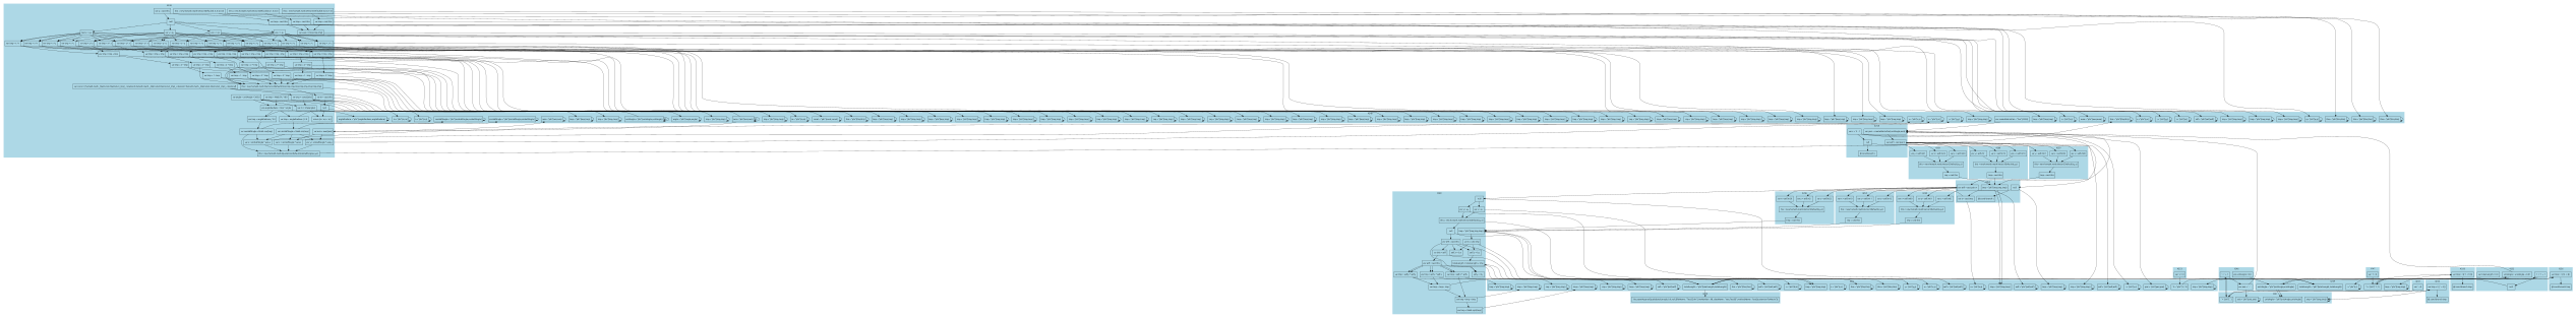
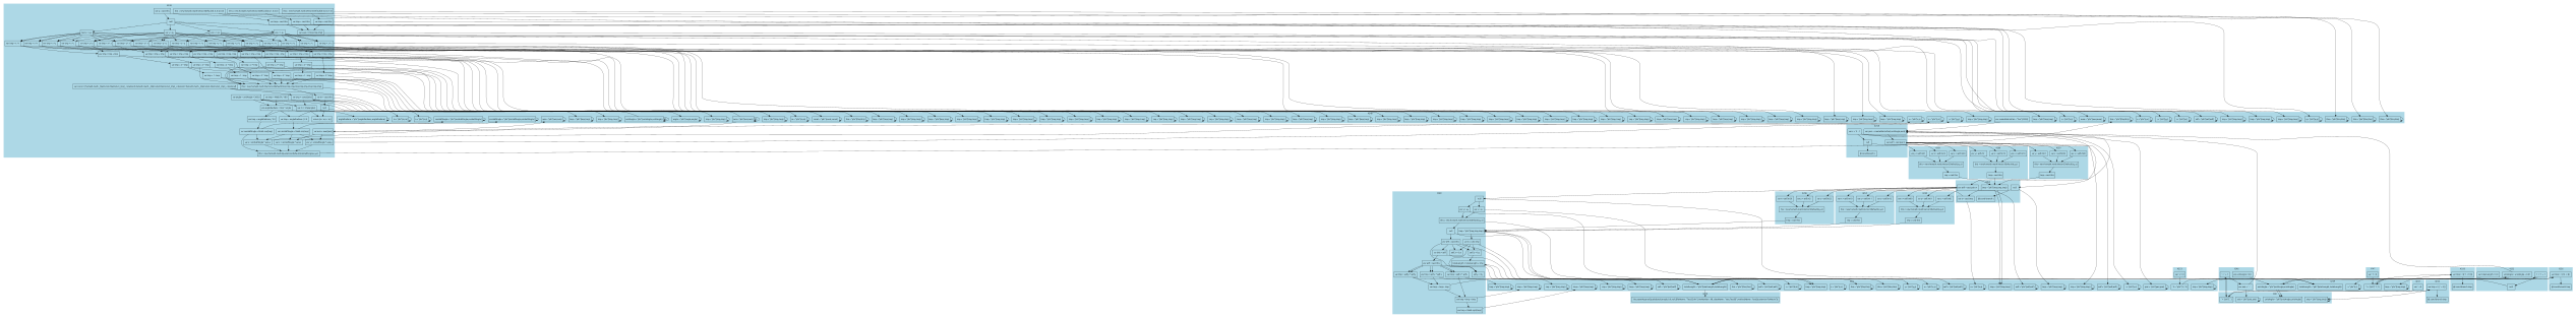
  digraph {
    fontname=Ubuntu
    node [fontname=Ubuntu shape=box]
    edge [fontname=Ubuntu]
    n1 [label="this.assertApproxEquals(totalLength,0.0,null,{fileName : \"Test3D.hx\",lineNumber : 98,className : \"test.Test3D\",methodName : \"testQuaternionToMatrix\"})"]
    n2 [label="tmp = \"phi\"(tmp,tmp,tmp)"]
    n3 [label="totalLength = totalLength + tmp"]
    n4 [label=null]
    n5 [label="var b = cast tmp"]
    n6 [label="self.z -= b.z"]
    n7 [label="self.y -= b.y"]
    n8 [label="self.x -= b.x"]
    n9 [label="var y = a.y"]
    n10 [label="var x = a.x"]
    n11 [label="this = new hxmath.math.Vector3Default(x,y,z)"]
    n12 [label=null]
    n13 [label="var self = cast this"]
    n14 [label="var this = self"]
    n15 [label="var self = cast this"]
    n16 [label="var tmp = self.z * self.z"]
    n17 [label="var tmp = self.y * self.y"]
    n18 [label="var tmp = self.x * self.x"]
    n19 [label="var tmp = tmp + tmp"]
    n20 [label="var tmp = tmp + tmp"]
    n21 [label="var tmp = Math.sqrt(tmp)"]
    n22 [label="var z = self.m22"]
    n23 [label="var y = self.m21"]
    n24 [label="var x = self.m20"]
    n25 [label="this = new hxmath.math.Vector3Default(x,y,z)"]
    n26 [label="tmp = cast this"]
    n27 [label="var z = self.m12"]
    n28 [label="var y = self.m11"]
    n29 [label="var x = self.m10"]
    n30 [label="this = new hxmath.math.Vector3Default(x,y,z)"]
    n31 [label="tmp = cast this"]
    n32 [label="var z = self.m02"]
    n33 [label="var y = self.m01"]
    n34 [label="var x = self.m00"]
    n35 [label="this = new hxmath.math.Vector3Default(x,y,z)"]
    n36 [label="tmp = cast this"]
    n37 [label="tmp = \"phi\"(tmp,tmp,tmp)"]
    n38 [label=null]
    n39 [label="var self = cast pair.m"]
    n40 [label="var a = cast tmp"]
    n41 [label="@:cond-branch c"]
    n42 [label="var z = self.m22"]
    n43 [label="var y = self.m21"]
    n44 [label="var x = self.m20"]
    n45 [label="this = new hxmath.math.Vector3Default(x,y,z)"]
    n46 [label="tmp = cast this"]
    n47 [label="var z = self.m12"]
    n48 [label="var y = self.m11"]
    n49 [label="var x = self.m10"]
    n50 [label="this = new hxmath.math.Vector3Default(x,y,z)"]
    n51 [label="tmp = cast this"]
    n52 [label="var z = self.m02"]
    n53 [label="var y = self.m01"]
    n54 [label="var x = self.m00"]
    n55 [label="this = new hxmath.math.Vector3Default(x,y,z)"]
    n56 [label="tmp = cast this"]
    n57 [label="var pair = createMatrixPair(unitAngle,axis)"]
    n58 [label="var c = `2 - 1"]
    n59 [label=null]
    n60 [label="var self = cast pair.n"]
    n61 [label="@:cond-branch c"]
    n62 [label="var tmp = ! ((`2 < 3))"]
    n63 [label="@:cond-branch tmp"]
    n64 [label="totalLength = \"phi\"(totalLength,totalLength)"]
    n65 [label="tmp = \"phi\"(tmp,tmp)"]
    n66 [label="c = \"phi\"(c,c)"]
    n67 [label="pair = \"phi\"(pair,pair)"]
    n68 [label="self = \"phi\"(self,self)"]
    n69 [label="tmp = \"phi\"(tmp,tmp)"]
    n70 [label="tmp = \"phi\"(tmp,tmp)"]
    n71 [label="a = \"phi\"(a,a)"]
    n72 [label="self = \"phi\"(self,self)"]
    n73 [label="tmp = \"phi\"(tmp,tmp)"]
    n74 [label="tmp = \"phi\"(tmp,tmp)"]
    n75 [label="b = \"phi\"(b,b)"]
    n76 [label="self = \"phi\"(self,self)"]
    n77 [label="x = \"phi\"(x,x)"]
    n78 [label="y = \"phi\"(y,y)"]
    n79 [label="z = \"phi\"(z,z)"]
    n80 [label="this = \"phi\"(this,this)"]
    n81 [label="this = \"phi\"(this,this)"]
    n82 [label="self = \"phi\"(self,self)"]
    n83 [label="this = \"phi\"(this,this)"]
    n84 [label="self = \"phi\"(self,self)"]
    n85 [label="tmp = \"phi\"(tmp,tmp)"]
    n86 [label="tmp = \"phi\"(tmp,tmp)"]
    n87 [label="tmp = \"phi\"(tmp,tmp)"]
    n88 [label="tmp = \"phi\"(tmp,tmp)"]
    n89 [label="tmp = \"phi\"(tmp,tmp)"]
    n90 [label="tmp = \"phi\"(tmp,tmp)"]
    n91 [label="`2 = \"phi\"(`2,`2)"]
    n92 [label="var `2 = 0"]
    n93 [label="unitAngle = unitAngle + 0.01"]
    n94 [label="`1 = `1 + 1"]
    n95 [label=null]
    n96 [label="var totalLength = 0.0"]
    n97 [label="var tmp = ! ((`1 < 10))"]
    n98 [label="@:cond-branch tmp"]
    n99 [label="unitAngle = \"phi\"(unitAngle,unitAngle)"]
    n100 [label="tmp = \"phi\"(tmp,tmp)"]
    n101 [label="i = \"phi\"(i,i)"]
    n102 [label="totalLength = \"phi\"(totalLength,totalLength)"]
    n103 [label="`1 = \"phi\"(`1,`1)"]
    n104 [label="var `1 = 0"]
    n105 [label="` = ` + 1"]
    n106 [label="var axis = ` - 1"]
    n107 [label="var unitAngle = 0.0"]
    n108 [label="var tmp = ! ((` < 3))"]
    n109 [label="@:cond-branch tmp"]
    n110 [label="tmp = \"phi\"(tmp,tmp)"]
    n111 [label="axis = \"phi\"(axis,axis)"]
    n112 [label="unitAngle = \"phi\"(unitAngle,unitAngle)"]
    n113 [label="` = \"phi\"(`,`)"]
    n114 [label="var ` = 0"]
    n115 [label="unitAngle = \"phi\"(unitAngle,unitAngle)"]
    n116 [label="axis = \"phi\"(axis,axis)"]
    n117 [label="this = \"phi\"(this,this)"]
    n118 [label="tmp = \"phi\"(tmp,tmp)"]
    n119 [label="this = \"phi\"(this,this)"]
    n120 [label="tmp = \"phi\"(tmp,tmp)"]
    n121 [label="this = \"phi\"(this,this)"]
    n122 [label="tmp = \"phi\"(tmp,tmp)"]
    n123 [label="axes = \"phi\"(axes,axes)"]
    n124 [label="const = \"phi\"(const,const)"]
    n125 [label="angle = \"phi\"(angle,angle)"]
    n126 [label="axis = \"phi\"(axis,axis)"]
    n127 [label="tmp = \"phi\"(tmp,tmp)"]
    n128 [label="angleRadians = \"phi\"(angleRadians,angleRadians)"]
    n129 [label="tmp = \"phi\"(tmp,tmp)"]
    n130 [label="cosHalfAngle = \"phi\"(cosHalfAngle,cosHalfAngle)"]
    n131 [label="tmp = \"phi\"(tmp,tmp)"]
    n132 [label="sinHalfAngle = \"phi\"(sinHalfAngle,sinHalfAngle)"]
    n133 [label="x = \"phi\"(x,x)"]
    n134 [label="y = \"phi\"(y,y)"]
    n135 [label="z = \"phi\"(z,z)"]
    n136 [label="this = \"phi\"(this,this)"]
    n137 [label="q = \"phi\"(q,q)"]
    n138 [label="self = \"phi\"(self,self)"]
    n139 [label="s = \"phi\"(s,s)"]
    n140 [label="x = \"phi\"(x,x)"]
    n141 [label="y = \"phi\"(y,y)"]
    n142 [label="z = \"phi\"(z,z)"]
    n143 [label="this = \"phi\"(this,this)"]
    n144 [label="tmp = \"phi\"(tmp,tmp)"]
    n145 [label="tmp = \"phi\"(tmp,tmp)"]
    n146 [label="tmp = \"phi\"(tmp,tmp)"]
    n147 [label="tmp = \"phi\"(tmp,tmp)"]
    n148 [label="tmp = \"phi\"(tmp,tmp)"]
    n149 [label="tmp = \"phi\"(tmp,tmp)"]
    n150 [label="tmp = \"phi\"(tmp,tmp)"]
    n151 [label="tmp = \"phi\"(tmp,tmp)"]
    n152 [label="tmp = \"phi\"(tmp,tmp)"]
    n153 [label="tmp = \"phi\"(tmp,tmp)"]
    n154 [label="tmp = \"phi\"(tmp,tmp)"]
    n155 [label="tmp = \"phi\"(tmp,tmp)"]
    n156 [label="tmp = \"phi\"(tmp,tmp)"]
    n157 [label="tmp = \"phi\"(tmp,tmp)"]
    n158 [label="tmp = \"phi\"(tmp,tmp)"]
    n159 [label="tmp = \"phi\"(tmp,tmp)"]
    n160 [label="tmp = \"phi\"(tmp,tmp)"]
    n161 [label="tmp = \"phi\"(tmp,tmp)"]
    n162 [label="tmp = \"phi\"(tmp,tmp)"]
    n163 [label="tmp = \"phi\"(tmp,tmp)"]
    n164 [label="tmp = \"phi\"(tmp,tmp)"]
    n165 [label="tmp = \"phi\"(tmp,tmp)"]
    n166 [label="tmp = \"phi\"(tmp,tmp)"]
    n167 [label="tmp = \"phi\"(tmp,tmp)"]
    n168 [label="tmp = \"phi\"(tmp,tmp)"]
    n169 [label="tmp = \"phi\"(tmp,tmp)"]
    n170 [label="tmp = \"phi\"(tmp,tmp)"]
    n171 [label="tmp = \"phi\"(tmp,tmp)"]
    n172 [label="tmp = \"phi\"(tmp,tmp)"]
    n173 [label="tmp = \"phi\"(tmp,tmp)"]
    n174 [label="tmp = \"phi\"(tmp,tmp)"]
    n175 [label="tmp = \"phi\"(tmp,tmp)"]
    n176 [label="tmp = \"phi\"(tmp,tmp)"]
    n177 [label="tmp = \"phi\"(tmp,tmp)"]
    n178 [label="tmp = \"phi\"(tmp,tmp)"]
    n179 [label="tmp = \"phi\"(tmp,tmp)"]
    n180 [label="tmp = \"phi\"(tmp,tmp)"]
    n181 [label="tmp = \"phi\"(tmp,tmp)"]
    n182 [label="tmp = \"phi\"(tmp,tmp)"]
    n183 [label="m = \"phi\"(m,m)"]
    n184 [label="n = \"phi\"(n,n)"]
    n185 [label="tmp = \"phi\"(tmp,tmp)"]
    n186 [label="m = \"phi\"(m,m)"]
    n187 [label="var createMatrixPair = \"fun\"(4238)"]
    n188 [label="var angle = unitAngle * 360.0"]
    n189 [label="var tmp = const[axis]"]
    n190 [label="var axis = axes[axis]"]
    n191 [label="this = new hxmath.math.Vector3Default(1.0,0.0,0.0)"]
    n192 [label="var tmp = cast this"]
    n193 [label="var axes = [tmp,tmp,tmp]"]
    n194 [label="this = new hxmath.math.Vector3Default(0.0,1.0,0.0)"]
    n195 [label="var tmp = cast this"]
    n196 [label="this = new hxmath.math.Vector3Default(0.0,0.0,1.0)"]
    n197 [label="var tmp = cast this"]
    n198 [label="var const = [hxmath.math._Matrix3x3.Matrix3x3_Impl_.rotationX,hxmath.math._Matrix3x3.Matrix3x3_Impl_.rotationY,hxmath.math._Matrix3x3.Matrix3x3_Impl_.rotationZ]"]
    n199 [label="var m = tmp(angle)"]
    n200 [label="var angleRadians = tmp * angle"]
    n201 [label="var z = sinHalfAngle * axis.z"]
    n202 [label="var y = sinHalfAngle * axis.y"]
    n203 [label="var x = sinHalfAngle * axis.x"]
    n204 [label="var tmp = Math.PI / 180"]
    n205 [label="var tmp = angleRadians / 2.0"]
    n206 [label="var tmp = angleRadians / 2.0"]
    n207 [label="var cosHalfAngle = Math.cos(tmp)"]
    n208 [label="this = new hxmath.math.QuaternionDefault(cosHalfAngle,x,y,z)"]
    n209 [label="var sinHalfAngle = Math.sin(tmp)"]
    n210 [label="var q = cast this"]
    n211 [label=null]
    n212 [label="var z = q.z"]
    n213 [label="var y = q.y"]
    n214 [label="test x = q.x"]
    n215 [label="var s = q.s"]
    n216 [label="var tmp = s * x"]
    n217 [label="var tmp = s * y"]
    n218 [label="var tmp = s * x"]
    n219 [label="var tmp = s * z"]
    n220 [label="var tmp = s * y"]
    n221 [label="var tmp = s * z"]
    n222 [label="var tmp = x * x"]
    n223 [label="var tmp = x * z"]
    n224 [label="var tmp = x * x"]
    n225 [label="var tmp = x * y"]
    n226 [label="var tmp = x * z"]
    n227 [label="var tmp = x * y"]
    n228 [label="var tmp = y * y"]
    n229 [label="var tmp = y * z"]
    n230 [label="var tmp = y * z"]
    n231 [label="var tmp = y * y"]
    n232 [label="var tmp = z * z"]
    n233 [label="var tmp = z * z"]
    n234 [label="var tmp = tmp + tmp"]
    n235 [label="var tmp = 2 * tmp"]
    n236 [label="var tmp = 1 - tmp"]
    n237 [label="this = new hxmath.math.Matrix3x3Default(tmp,tmp,tmp,tmp,tmp,tmp,tmp,tmp,tmp)"]
    n238 [label="var tmp = tmp - tmp"]
    n239 [label="var tmp = 2 * tmp"]
    n240 [label="var tmp = tmp + tmp"]
    n241 [label="var tmp = 2 * tmp"]
    n242 [label="var tmp = tmp + tmp"]
    n243 [label="var tmp = 2 * tmp"]
    n244 [label="var tmp = tmp + tmp"]
    n245 [label="var tmp = 2 * tmp"]
    n246 [label="var tmp = 1 - tmp"]
    n247 [label="var tmp = tmp - tmp"]
    n248 [label="var tmp = 2 * tmp"]
    n249 [label="var tmp = tmp - tmp"]
    n250 [label="var tmp = 2 * tmp"]
    n251 [label="var tmp = tmp + tmp"]
    n252 [label="var tmp = 2 * tmp"]
    n253 [label="var tmp = tmp + tmp"]
    n254 [label="var tmp = 2 * tmp"]
    n255 [label="var tmp = 1 - tmp"]
    n256 [label="var m = cast this"]
    n257 [label=null]
    n258 [label="return {m : m,n : m}"]
    subgraph cluster_1 {
      color=lightblue
      label=4270
      style=filled
      n1
    }
    subgraph cluster_2 {
      color=lightblue
      label=4268
      style=filled
      n2
      n3
      n4
      n5
      n6
      n7
      n8
      n9
      n10
      n11
      n12
      n13
      n14
      n15
      n16
      n17
      n18
      n19
      n20
      n21
    }
    subgraph cluster_3 {
      color=lightblue
      label=4266
      style=filled
      n22
      n23
      n24
      n25
      n26
    }
    subgraph cluster_4 {
      color=lightblue
      label=4265
      style=filled
      n27
      n28
      n29
      n30
      n31
    }
    subgraph cluster_5 {
      color=lightblue
      label=4264
      style=filled
      n32
      n33
      n34
      n35
      n36
    }
    subgraph cluster_6 {
      color=lightblue
      label=4263
      style=filled
      n37
      n38
      n39
      n40
      n41
    }
    subgraph cluster_7 {
      color=lightblue
      label=4201
      style=filled
      n42
      n43
      n44
      n45
      n46
    }
    subgraph cluster_8 {
      color=lightblue
      label=4260
      style=filled
      n47
      n48
      n49
      n50
      n51
    }
    subgraph cluster_9 {
      color=lightblue
      label=4259
      style=filled
      n52
      n53
      n54
      n55
      n56
    }
    subgraph cluster_10 {
      color=lightblue
      label=4258
      style=filled
      n57
      n58
      n59
      n60
      n61
    }
    subgraph cluster_11 {
      color=lightblue
      label=4256
      style=filled
      n62
      n63
    }
    subgraph cluster_12 {
      color=lightblue
      label=4255
      style=filled
      n64
      n65
      n66
      n67
      n68
      n69
      n70
      n71
      n72
      n73
      n74
      n75
      n76
      n77
      n78
      n79
      n80
      n81
      n82
      n83
      n84
      n85
      n86
      n87
      n88
      n89
      n90
      n91
    }
    subgraph cluster_13 {
      color=lightblue
      label=4253
      style=filled
      n92
    }
    subgraph cluster_14 {
      color=lightblue
      label=4252
      style=filled
      n93
      n94
      n95
      n96
    }
    subgraph cluster_15 {
      color=lightblue
      label=4250
      style=filled
      n97
      n98
    }
    subgraph cluster_16 {
      color=lightblue
      label=4249
      style=filled
      n99
      n100
      n101
      n102
      n103
    }
    subgraph cluster_17 {
      color=lightblue
      label=4247
      style=filled
      n104
    }
    subgraph cluster_18 {
      color=lightblue
      label=4246
      style=filled
      n105
      n106
      n107
    }
    subgraph cluster_19 {
      color=lightblue
      label=4244
      style=filled
      n108
      n109
    }
    subgraph cluster_20 {
      color=lightblue
      label=4243
      style=filled
      n110
      n111
      n112
      n113
    }
    subgraph cluster_21 {
      color=lightblue
      label=4241
      style=filled
      n114
    }
    subgraph cluster_22 {
      color=lightblue
      label=4240
      style=filled
      n115
      n116
      n117
      n118
      n119
      n120
      n121
      n122
      n123
      n124
      n125
      n126
      n127
      n128
      n129
      n130
      n131
      n132
      n133
      n134
      n135
      n136
      n137
      n138
      n139
      n140
      n141
      n142
      n143
      n144
      n145
      n146
      n147
      n148
      n149
      n150
      n151
      n152
      n153
      n154
      n155
      n156
      n157
      n158
      n159
      n160
      n161
      n162
      n163
      n164
      n165
      n166
      n167
      n168
      n169
      n170
      n171
      n172
      n173
      n174
      n175
      n176
      n177
      n178
      n179
      n180
      n181
      n182
      n183
      n184
      n185
      n186
      n187
    }
    subgraph cluster_23 {
      color=lightblue
      label=4238
      style=filled
      n188
      n189
      n190
      n191
      n192
      n193
      n194
      n195
      n196
      n197
      n198
      n199
      n200
      n201
      n202
      n203
      n204
      n205
      n206
      n207
      n208
      n209
      n210
      n211
      n212
      n213
      n214
      n215
      n216
      n217
      n218
      n219
      n220
      n221
      n222
      n223
      n224
      n225
      n226
      n227
      n228
      n229
      n230
      n231
      n232
      n233
      n234
      n235
      n236
      n237
      n238
      n239
      n240
      n241
      n242
      n243
      n244
      n245
      n246
      n247
      n248
      n249
      n250
      n251
      n252
      n253
      n254
      n255
      n256
      n257
      n258
    }
    n2 -> n5
    n2 -> n73
    n2 -> n73
    n3 -> n64
    n4 -> n9
    n4 -> n10
    n4 -> n76
    n5 -> n6
-   n3 -> n7
+   n5 -> n7
    n5 -> n8
    n5 -> n75
    n6 -> n3
    n9 -> n11
    n9 -> n78
    n10 -> n11
    n10 -> n77
    n11 -> n12
    n11 -> n80
    n12 -> n13
    n12 -> n81
    n13 -> n6
    n13 -> n7
    n13 -> n8
    n13 -> n14
    n13 -> n82
    n14 -> n15
    n14 -> n83
    n15 -> n16
    n15 -> n16
    n15 -> n17
    n15 -> n17
    n15 -> n18
    n15 -> n18
    n15 -> n84
    n16 -> n20
    n16 -> n88
    n17 -> n19
    n17 -> n86
    n18 -> n19
    n18 -> n85
    n19 -> n20
    n19 -> n87
    n20 -> n21
    n20 -> n89
    n21 -> n90
    n22 -> n25
    n23 -> n25
    n24 -> n25
    n25 -> n26
    n26 -> n2
    n27 -> n30
    n28 -> n30
    n29 -> n30
    n30 -> n31
    n31 -> n2
    n32 -> n35
    n33 -> n35
    n34 -> n35
    n35 -> n36
    n36 -> n2
    n37 -> n40
    n37 -> n69
    n37 -> n69
    n38 -> n41
    n38 -> n74
    n39 -> n22
    n39 -> n23
    n39 -> n24
    n39 -> n27
    n39 -> n28
    n39 -> n29
    n39 -> n32
    n39 -> n33
    n39 -> n34
    n39 -> n72
    n40 -> n4
    n40 -> n71
    n42 -> n45
    n43 -> n45
    n44 -> n45
    n45 -> n46
    n46 -> n37
    n47 -> n50
    n48 -> n50
    n49 -> n50
    n50 -> n51
    n51 -> n37
    n52 -> n55
    n53 -> n55
    n54 -> n55
    n55 -> n56
    n56 -> n37
    n57 -> n39
    n57 -> n60
    n57 -> n67
    n58 -> n38
    n58 -> n59
    n58 -> n66
    n59 -> n61
    n59 -> n70
    n60 -> n42
    n60 -> n43
    n60 -> n44
    n60 -> n47
    n60 -> n48
    n60 -> n49
    n60 -> n52
    n60 -> n53
    n60 -> n54
    n60 -> n68
    n62 -> n63
    n62 -> n65
    n64 -> n1
    n64 -> n3
    n64 -> n102
    n64 -> n102
    n65 -> n65
    n66 -> n66
    n67 -> n67
    n68 -> n68
    n70 -> n70
    n71 -> n71
    n72 -> n72
    n74 -> n74
    n75 -> n75
    n76 -> n76
    n77 -> n77
    n78 -> n78
    n79 -> n79
    n80 -> n80
    n81 -> n81
    n82 -> n82
    n83 -> n83
    n84 -> n84
    n85 -> n85
    n86 -> n86
    n87 -> n87
    n88 -> n88
    n89 -> n89
    n90 -> n90
    n91 -> n62
    n92 -> n91
    n93 -> n57
    n93 -> n99
    n94 -> n95
    n94 -> n103
    n95 -> n101
    n96 -> n64
    n97 -> n98
    n97 -> n100
    n99 -> n93
    n99 -> n112
    n99 -> n112
    n100 -> n100
    n101 -> n101
    n103 -> n94
    n103 -> n97
    n104 -> n103
    n105 -> n106
    n105 -> n113
    n106 -> n57
    n106 -> n111
    n107 -> n99
    n108 -> n109
    n108 -> n110
    n110 -> n110
    n111 -> n111
    n113 -> n105
    n113 -> n108
    n114 -> n113
    n115 -> n115
    n115 -> n115
    n115 -> n188
    n116 -> n116
    n116 -> n116
    n116 -> n189
    n116 -> n190
    n117 -> n117
    n118 -> n118
    n119 -> n119
    n120 -> n120
    n121 -> n121
    n122 -> n122
    n123 -> n123
    n124 -> n124
    n125 -> n125
    n126 -> n126
    n127 -> n127
    n128 -> n128
    n129 -> n129
    n130 -> n130
    n131 -> n131
    n132 -> n132
    n133 -> n133
    n134 -> n134
    n135 -> n135
    n136 -> n136
    n137 -> n137
    n138 -> n138
    n139 -> n139
    n140 -> n140
    n141 -> n141
    n142 -> n142
    n143 -> n143
    n144 -> n144
    n145 -> n145
    n146 -> n146
    n147 -> n147
    n148 -> n148
    n149 -> n149
    n150 -> n150
    n151 -> n151
    n152 -> n152
    n153 -> n153
    n154 -> n154
    n155 -> n155
    n156 -> n156
    n157 -> n157
    n158 -> n158
    n159 -> n159
    n160 -> n160
    n161 -> n161
    n162 -> n162
    n163 -> n163
    n164 -> n164
    n165 -> n165
    n166 -> n166
    n167 -> n167
    n168 -> n168
    n169 -> n169
    n170 -> n170
    n171 -> n171
    n172 -> n172
    n173 -> n173
    n174 -> n174
    n175 -> n175
    n176 -> n176
    n177 -> n177
    n178 -> n178
    n179 -> n179
    n180 -> n180
    n181 -> n181
    n182 -> n182
    n183 -> n183
    n184 -> n184
    n185 -> n185
    n186 -> n186
    n187 -> n57
    n188 -> n125
    n188 -> n199
    n188 -> n200
    n189 -> n185
    n189 -> n199
    n190 -> n126
    n190 -> n201
    n190 -> n202
    n191 -> n117
    n191 -> n192
    n192 -> n118
    n192 -> n193
    n193 -> n123
    n194 -> n119
    n194 -> n195
    n195 -> n120
    n195 -> n193
    n196 -> n121
    n196 -> n197
    n197 -> n122
    n197 -> n193
    n198 -> n124
    n198 -> n189
    n199 -> n186
    n199 -> n258
    n200 -> n128
    n200 -> n205
    n200 -> n206
    n201 -> n135
    n201 -> n208
    n202 -> n134
    n202 -> n208
    n203 -> n133
    n203 -> n208
    n204 -> n127
    n204 -> n200
    n205 -> n131
    n205 -> n209
    n206 -> n129
    n206 -> n207
    n207 -> n130
    n207 -> n203
    n207 -> n208
    n208 -> n136
    n209 -> n132
    n209 -> n201
    n209 -> n202
    n209 -> n203
    n210 -> n137
    n210 -> n211
    n211 -> n138
    n211 -> n212
    n211 -> n213
    n211 -> n214
    n211 -> n215
    n212 -> n142
    n212 -> n219
    n212 -> n221
    n212 -> n223
    n212 -> n226
    n212 -> n229
    n212 -> n230
    n212 -> n232
    n212 -> n232
    n212 -> n233
    n212 -> n233
    n213 -> n141
    n213 -> n217
    n213 -> n220
    n213 -> n225
    n213 -> n227
    n213 -> n228
    n213 -> n228
    n213 -> n229
    n213 -> n230
    n213 -> n231
    n213 -> n231
    n214 -> n140
    n214 -> n216
    n214 -> n218
    n214 -> n222
    n214 -> n222
    n214 -> n223
    n214 -> n224
    n214 -> n224
    n214 -> n225
    n214 -> n226
    n214 -> n227
    n215 -> n139
    n215 -> n216
    n215 -> n217
    n215 -> n218
    n215 -> n219
    n215 -> n220
    n215 -> n221
    n216 -> n175
    n216 -> n251
    n217 -> n171
    n217 -> n249
    n218 -> n167
    n218 -> n247
    n219 -> n158
    n219 -> n242
    n220 -> n153
    n220 -> n240
    n221 -> n150
    n221 -> n238
    n222 -> n178
    n222 -> n253
    n223 -> n170
    n223 -> n249
    n224 -> n161
    n224 -> n244
    n225 -> n157
    n225 -> n242
    n226 -> n154
    n226 -> n240
    n227 -> n149
    n227 -> n238
    n228 -> n179
    n228 -> n253
    n229 -> n174
    n229 -> n251
    n230 -> n166
    n230 -> n247
    n231 -> n144
    n231 -> n234
    n232 -> n162
    n232 -> n244
    n233 -> n145
    n233 -> n234
    n234 -> n146
    n234 -> n235
    n235 -> n147
    n235 -> n236
    n236 -> n148
    n236 -> n237
    n237 -> n143
    n237 -> n256
    n238 -> n151
    n238 -> n239
    n239 -> n152
    n239 -> n237
    n240 -> n155
    n240 -> n241
    n241 -> n156
    n241 -> n237
    n242 -> n159
    n242 -> n243
    n243 -> n160
    n243 -> n237
    n244 -> n163
    n244 -> n245
    n245 -> n164
    n245 -> n246
    n246 -> n165
    n246 -> n237
    n247 -> n168
    n247 -> n248
    n248 -> n169
    n248 -> n237
    n249 -> n172
    n249 -> n250
    n250 -> n173
    n250 -> n237
    n251 -> n176
    n251 -> n252
    n252 -> n177
    n252 -> n237
    n253 -> n180
    n253 -> n254
    n254 -> n181
    n254 -> n255
    n255 -> n182
    n255 -> n237
    n256 -> n183
    n256 -> n257
    n257 -> n184
    n257 -> n258
  }
